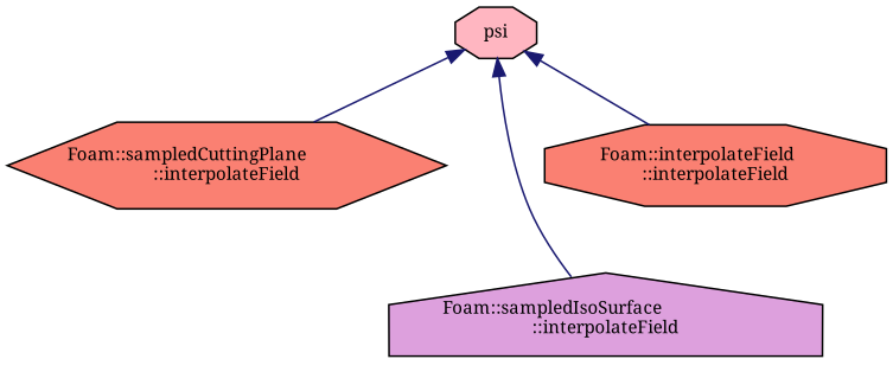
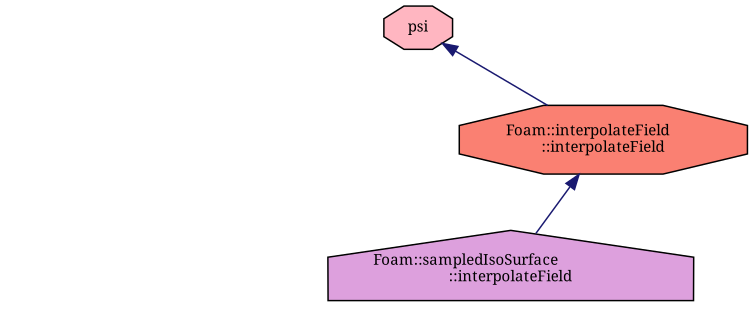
  digraph {
    fontname="Noto Serif"
    rankdir=TB
    node [color=black fillcolor=salmon fontname="Noto Serif" fontsize=10 shape=octagon style=filled]
    edge [color=midnightblue dir=back fontname="Noto Serif" fontsize=10 labelfontname=FreeSans labelfontsize=10 style=solid]
    n1 [fillcolor=lightpink fontcolor=black height=0.2 label=psi width=0.4]
-   n2 [height=0.2 label="Foam::sampledCuttingPlane\l::interpolateField" shape=hexagon width=0.4]
    n3 [fillcolor=plum height=0.2 label="Foam::sampledIsoSurface\l::interpolateField" shape=house width=0.4]
    n4 [height=0.2 label="Foam::interpolateField\l::interpolateField" width=0.4]
-   n1 -> n2
-   n1 -> n3
+   n4 -> n3
    n1 -> n4
  }
